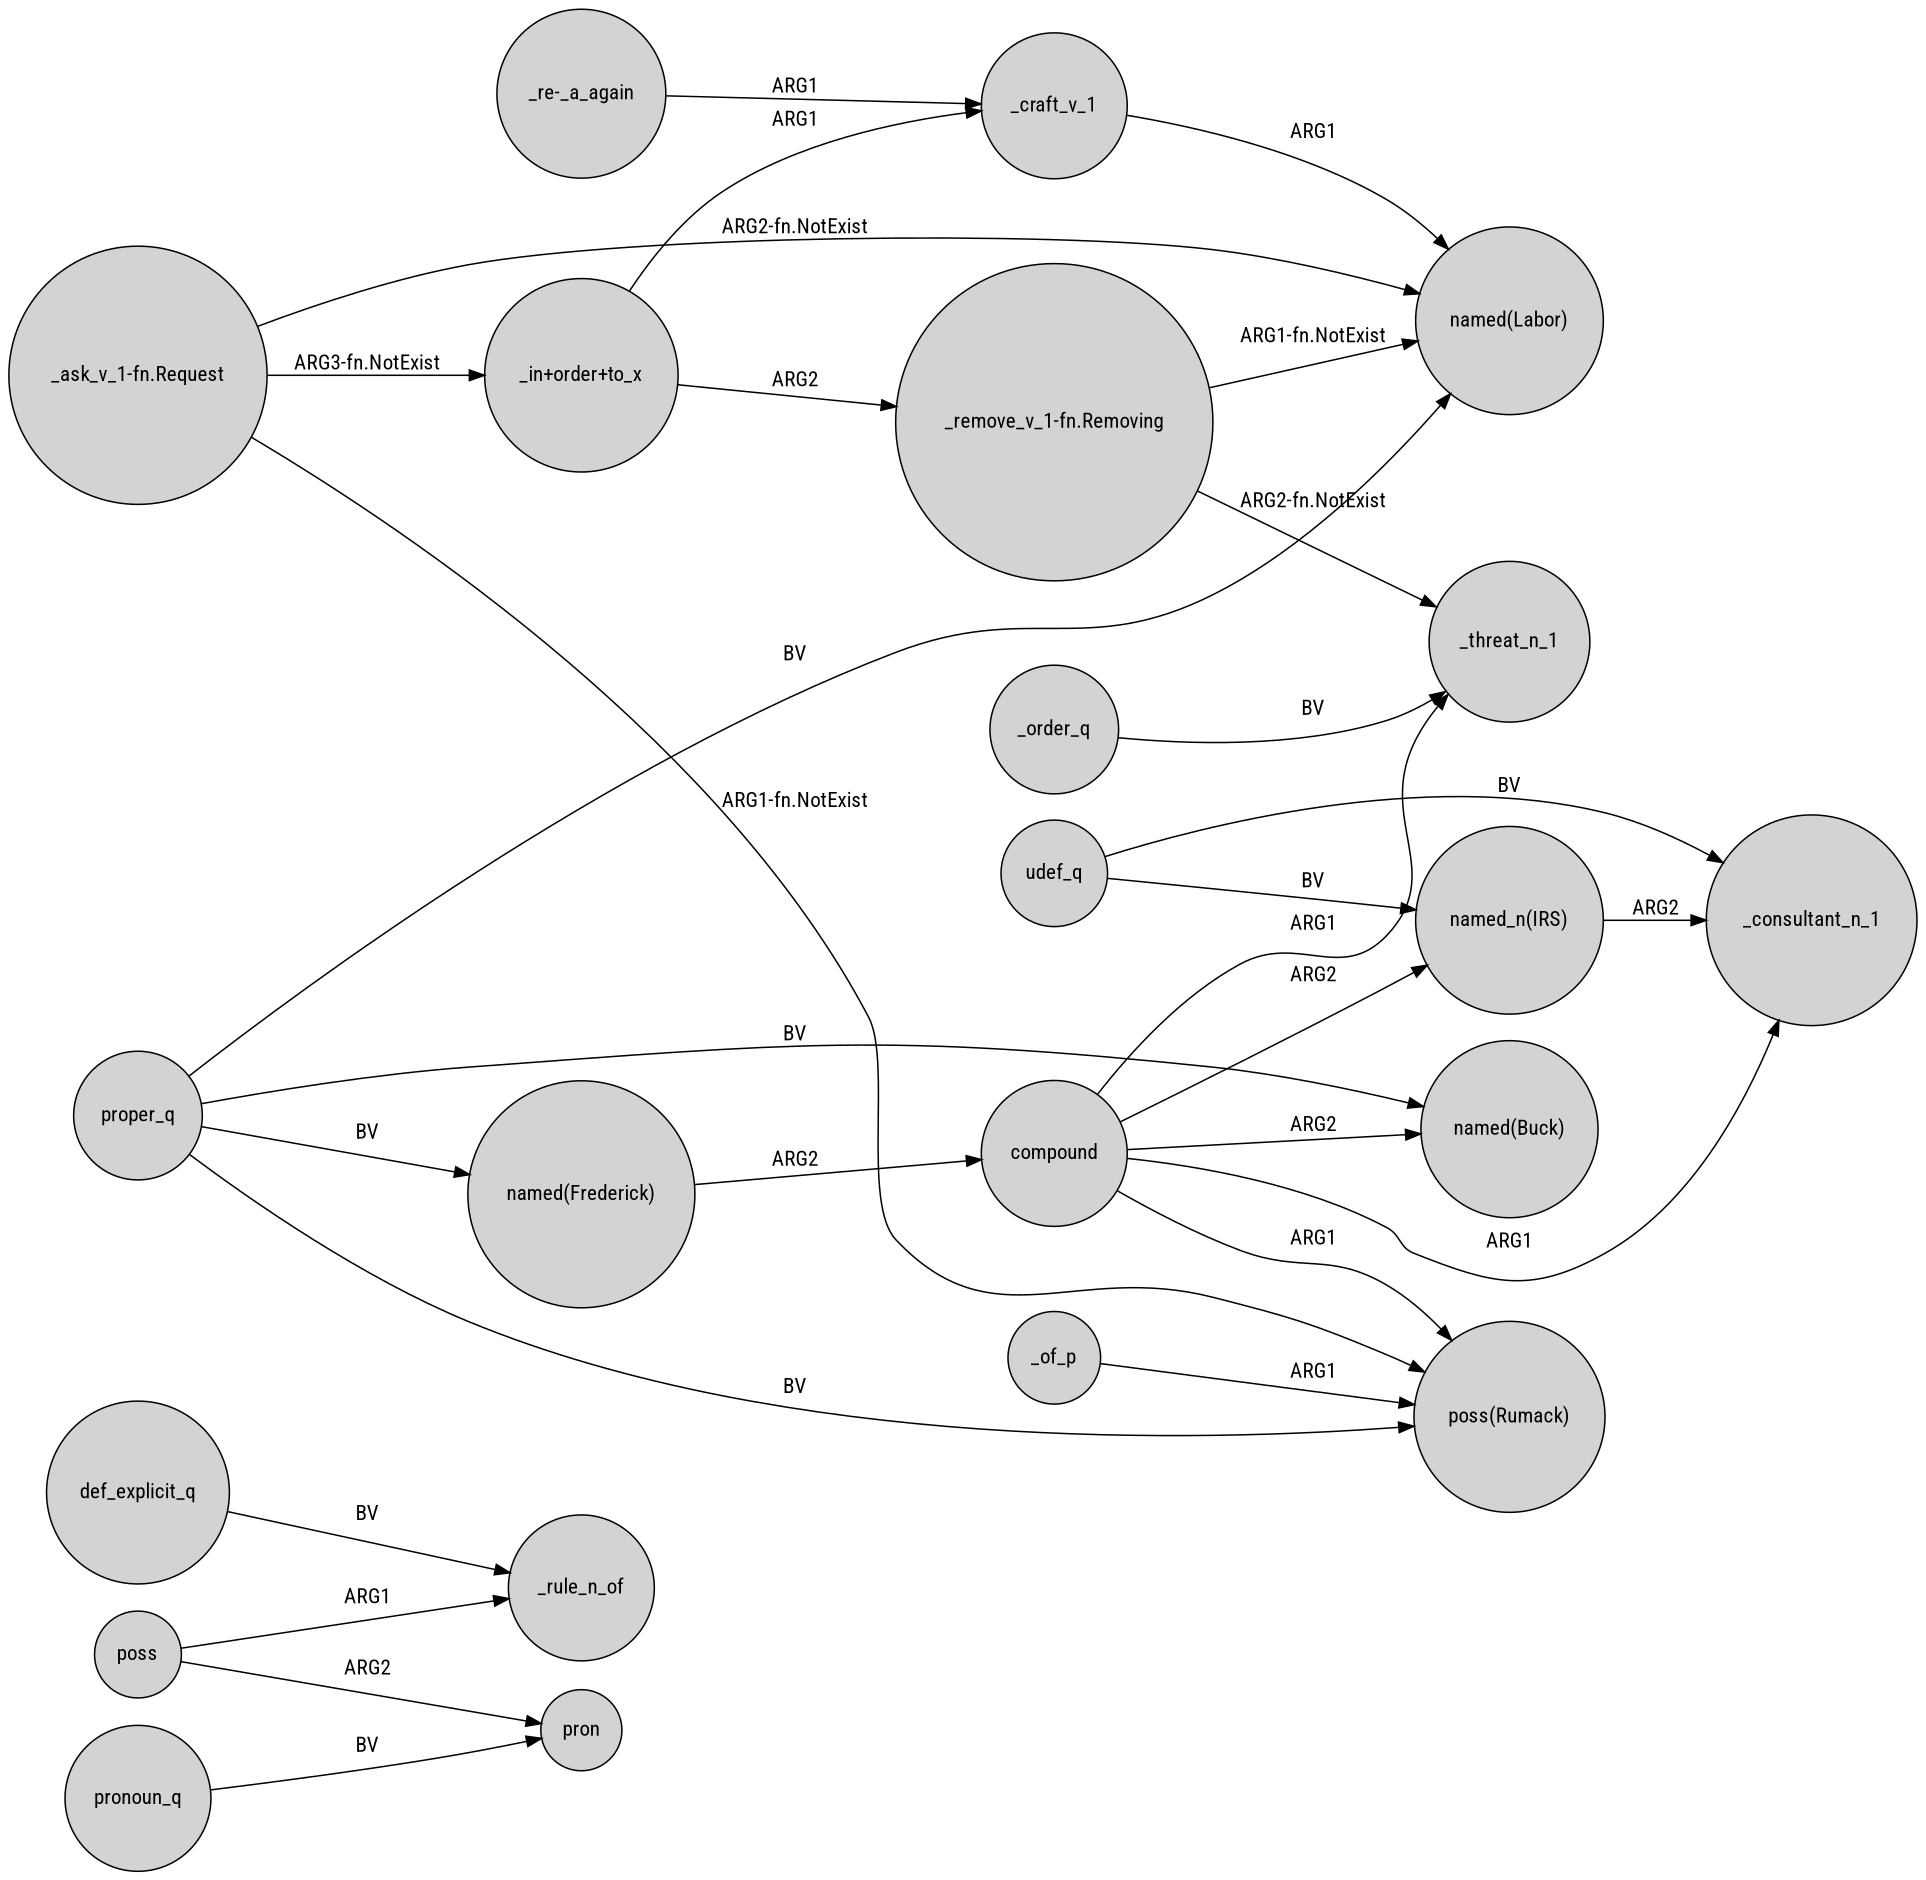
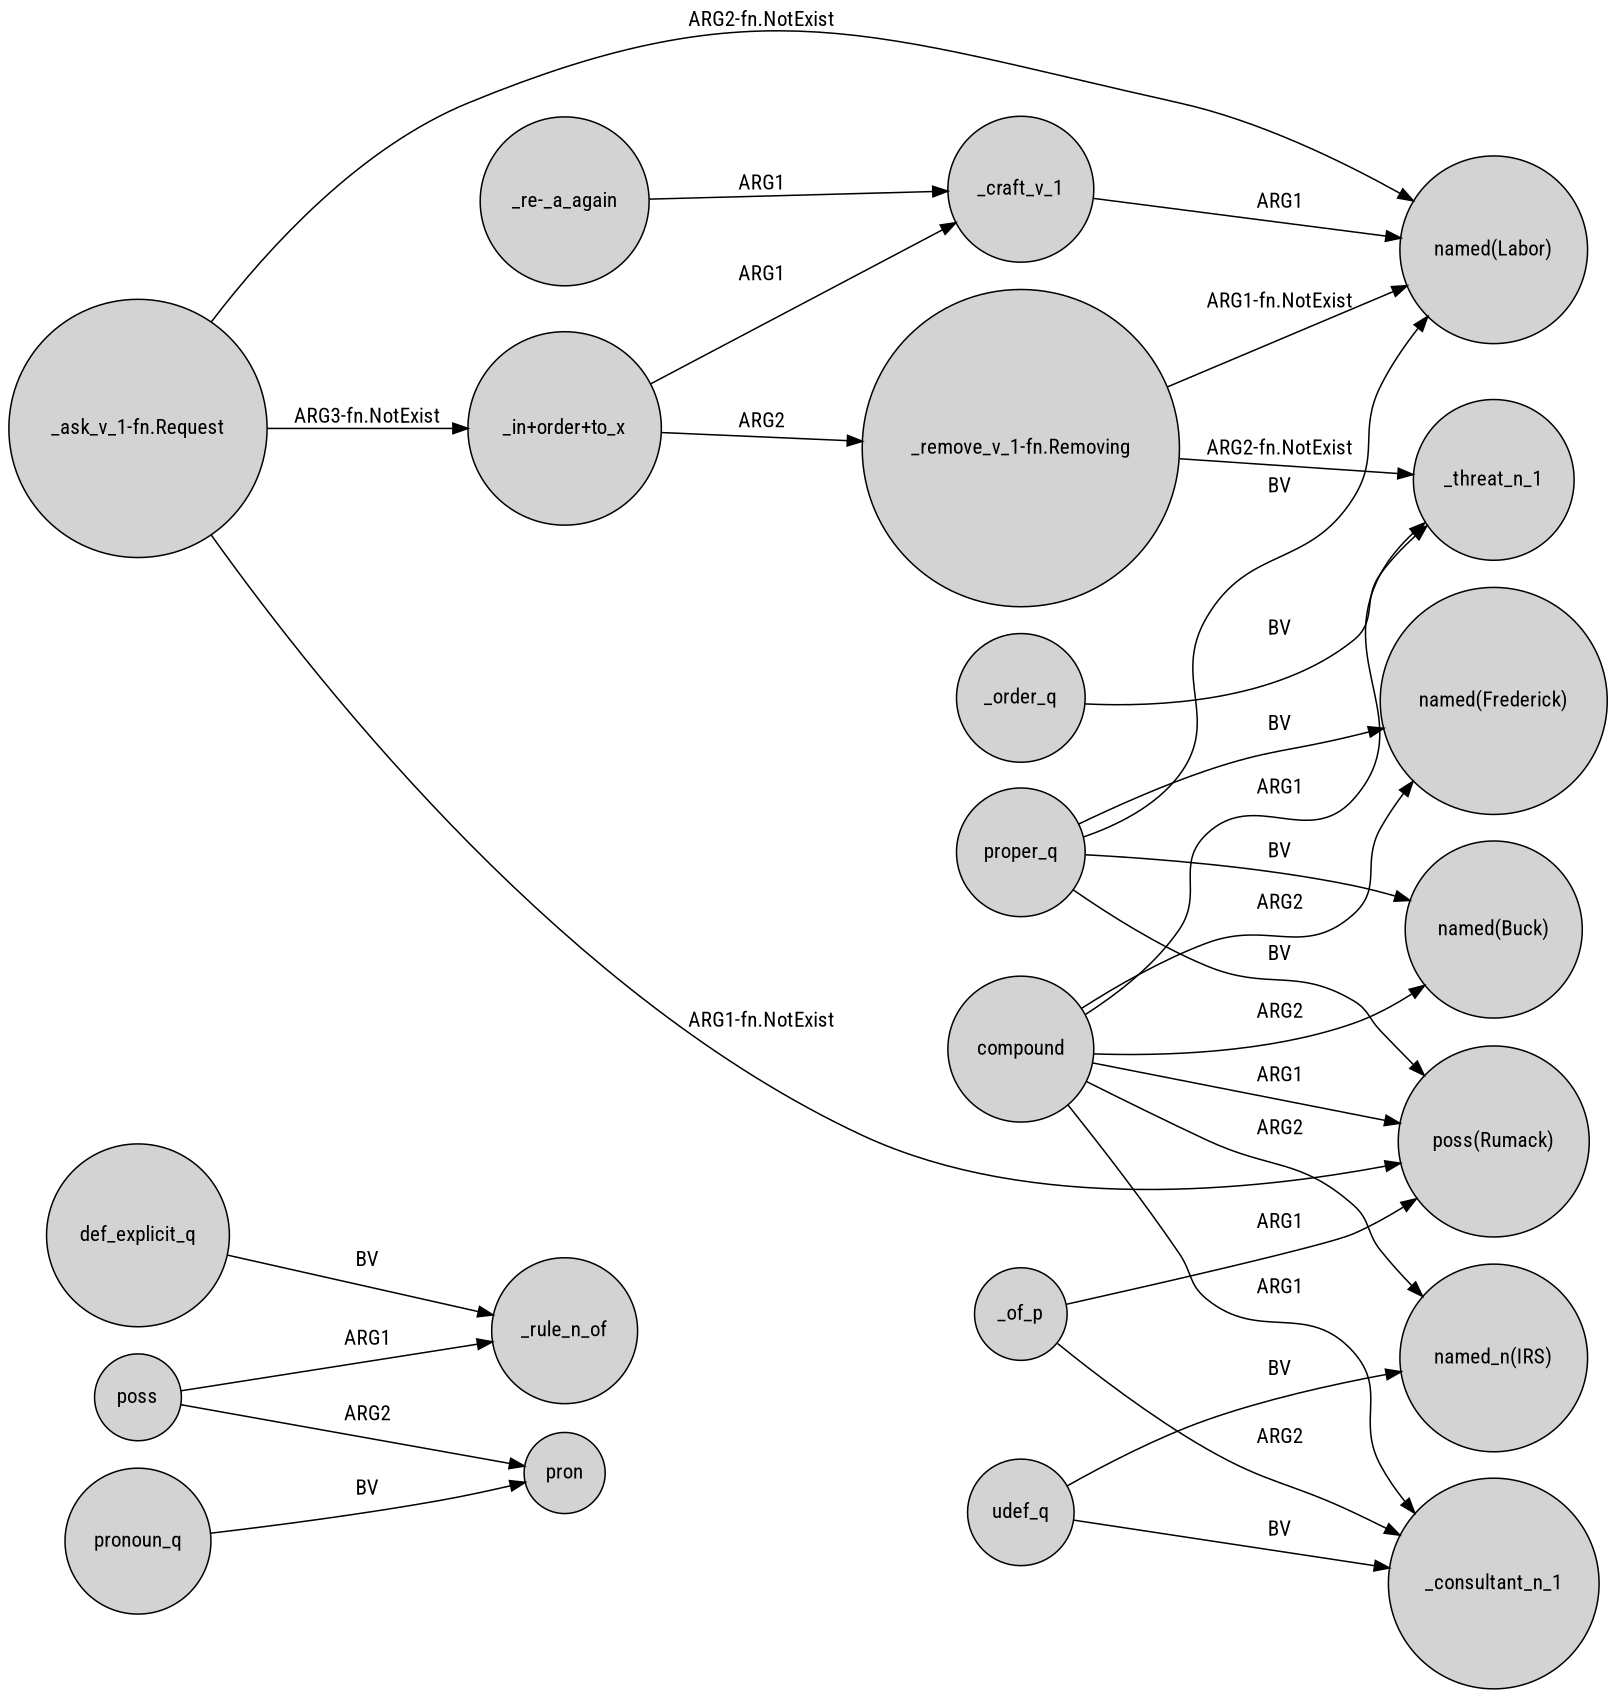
  digraph {
    fontname="Roboto Condensed"
    rankdir=LR
    node [fontname="Roboto Condensed" shape=circle style=filled]
    edge [fontname="Roboto Condensed"]
    def_explicit_q
    _rule_n_of
    n3 [label="poss(Rumack)"]
    "_ask_v_1-fn.Request"
    "_in+order+to_x"
    "named(Labor)"
    _craft_v_1
    "_remove_v_1-fn.Removing"
    _threat_n_1
    poss
    pron
    compound
    "named(Frederick)"
    _consultant_n_1
    "named(Buck)"
    "named_n(IRS)"
    n17 [label=_order_q]
    _of_p
    pronoun_q
    proper_q
    udef_q
    "_re-_a_again"
    def_explicit_q -> _rule_n_of [label=BV]
    "_ask_v_1-fn.Request" -> n3 [label="ARG1-fn.NotExist"]
    "_ask_v_1-fn.Request" -> "_in+order+to_x" [label="ARG3-fn.NotExist"]
    "_ask_v_1-fn.Request" -> "named(Labor)" [label="ARG2-fn.NotExist"]
    "_in+order+to_x" -> _craft_v_1 [label=ARG1]
    "_in+order+to_x" -> "_remove_v_1-fn.Removing" [label=ARG2]
    _craft_v_1 -> "named(Labor)" [label=ARG1]
    "_remove_v_1-fn.Removing" -> "named(Labor)" [label="ARG1-fn.NotExist"]
    "_remove_v_1-fn.Removing" -> _threat_n_1 [label="ARG2-fn.NotExist"]
    poss -> _rule_n_of [label=ARG1]
    poss -> pron [label=ARG2]
    compound -> n3 [label=ARG1]
    compound -> _threat_n_1 [label=ARG1]
-   "named(Frederick)" -> compound [label=ARG2]
+   compound -> "named(Frederick)" [label=ARG2]
    compound -> _consultant_n_1 [label=ARG1]
    compound -> "named(Buck)" [label=ARG2]
    compound -> "named_n(IRS)" [label=ARG2]
    n17 -> _threat_n_1 [label=BV]
    _of_p -> n3 [label=ARG1]
-   "named_n(IRS)" -> _consultant_n_1 [label=ARG2]
+   _of_p -> _consultant_n_1 [label=ARG2]
    pronoun_q -> pron [label=BV]
    proper_q -> n3 [label=BV]
    proper_q -> "named(Labor)" [label=BV]
    proper_q -> "named(Frederick)" [label=BV]
    proper_q -> "named(Buck)" [label=BV]
    udef_q -> _consultant_n_1 [label=BV]
    udef_q -> "named_n(IRS)" [label=BV]
    "_re-_a_again" -> _craft_v_1 [label=ARG1]
  }
